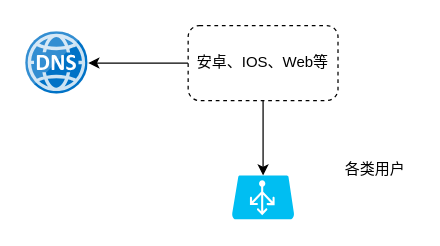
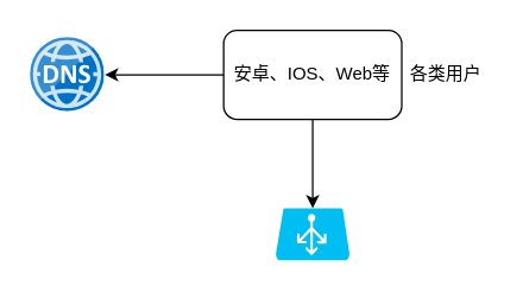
  <mxCell id="0" />
  <mxCell id="1" parent="0" />
  <mxCell id="2" style="edgeStyle=orthogonalEdgeStyle;rounded=0;orthogonalLoop=1;jettySize=auto;html=1;exitX=0.5;exitY=1;exitDx=0;exitDy=0;entryX=0.5;entryY=0;entryDx=0;entryDy=0;entryPerimeter=0;" edge="1" parent="1" source="4" target="5"><mxGeometry relative="1" as="geometry" /></mxCell>
  <mxCell id="3" style="edgeStyle=orthogonalEdgeStyle;rounded=0;orthogonalLoop=1;jettySize=auto;html=1;exitX=0;exitY=0.5;exitDx=0;exitDy=0;" edge="1" parent="1" source="4" target="7"><mxGeometry relative="1" as="geometry" /></mxCell>
- <mxCell id="4" value="安卓、IOS、Web等" style="rounded=1;whiteSpace=wrap;html=1;dashed=1;" vertex="1" parent="1"><mxGeometry x="150" y="20" width="120" height="60" as="geometry" /></mxCell>
+ <mxCell id="4" value="安卓、IOS、Web等" style="rounded=1;whiteSpace=wrap;html=1;" vertex="1" parent="1"><mxGeometry x="150" y="20" width="120" height="60" as="geometry" /></mxCell>
  <mxCell id="5" value="" style="verticalLabelPosition=bottom;html=1;verticalAlign=top;align=center;strokeColor=none;fillColor=#00BEF2;shape=mxgraph.azure.azure_load_balancer;" vertex="1" parent="1"><mxGeometry x="185" y="140" width="50" height="35" as="geometry" /></mxCell>
- <mxCell id="6" value="各类用户" style="text;html=1;strokeColor=none;fillColor=none;align=center;verticalAlign=middle;whiteSpace=wrap;rounded=0;" vertex="1" parent="1"><mxGeometry x="270" y="120" width="60" height="30" as="geometry" /></mxCell>
+ <mxCell id="6" value="各类用户" style="text;html=1;strokeColor=none;fillColor=none;align=center;verticalAlign=middle;whiteSpace=wrap;rounded=0;" vertex="1" parent="1"><mxGeometry x="270" y="35" width="60" height="30" as="geometry" /></mxCell>
  <mxCell id="7" value="" style="image;sketch=0;aspect=fixed;html=1;points=[];align=center;fontSize=12;image=img/lib/mscae/DNS.svg;" vertex="1" parent="1"><mxGeometry x="20" y="25" width="50" height="50" as="geometry" /></mxCell>
